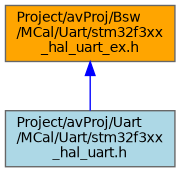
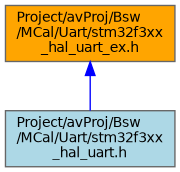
  digraph {
    node [fontname=Helvetica fontsize=10 shape=box style=filled]
    n1 [color=gray40 fillcolor=orange fontcolor=black height=0.2 label="Project/avProj/Bsw\l/MCal/Uart/stm32f3xx\l_hal_uart_ex.h" width=0.4]
-   n2 [color=grey40 fillcolor=lightblue height=0.2 label="Project/avProj/Uart\l/MCal/Uart/stm32f3xx\l_hal_uart.h" width=0.4]
+   n2 [color=grey40 fillcolor=lightblue height=0.2 label="Project/avProj/Bsw\l/MCal/Uart/stm32f3xx\l_hal_uart.h" width=0.4]
    n1 -> n2 [color=blue dir=back fontname=Helvetica fontsize=10 labelfontname=Helvetica labelfontsize=10 style=solid]
  }
